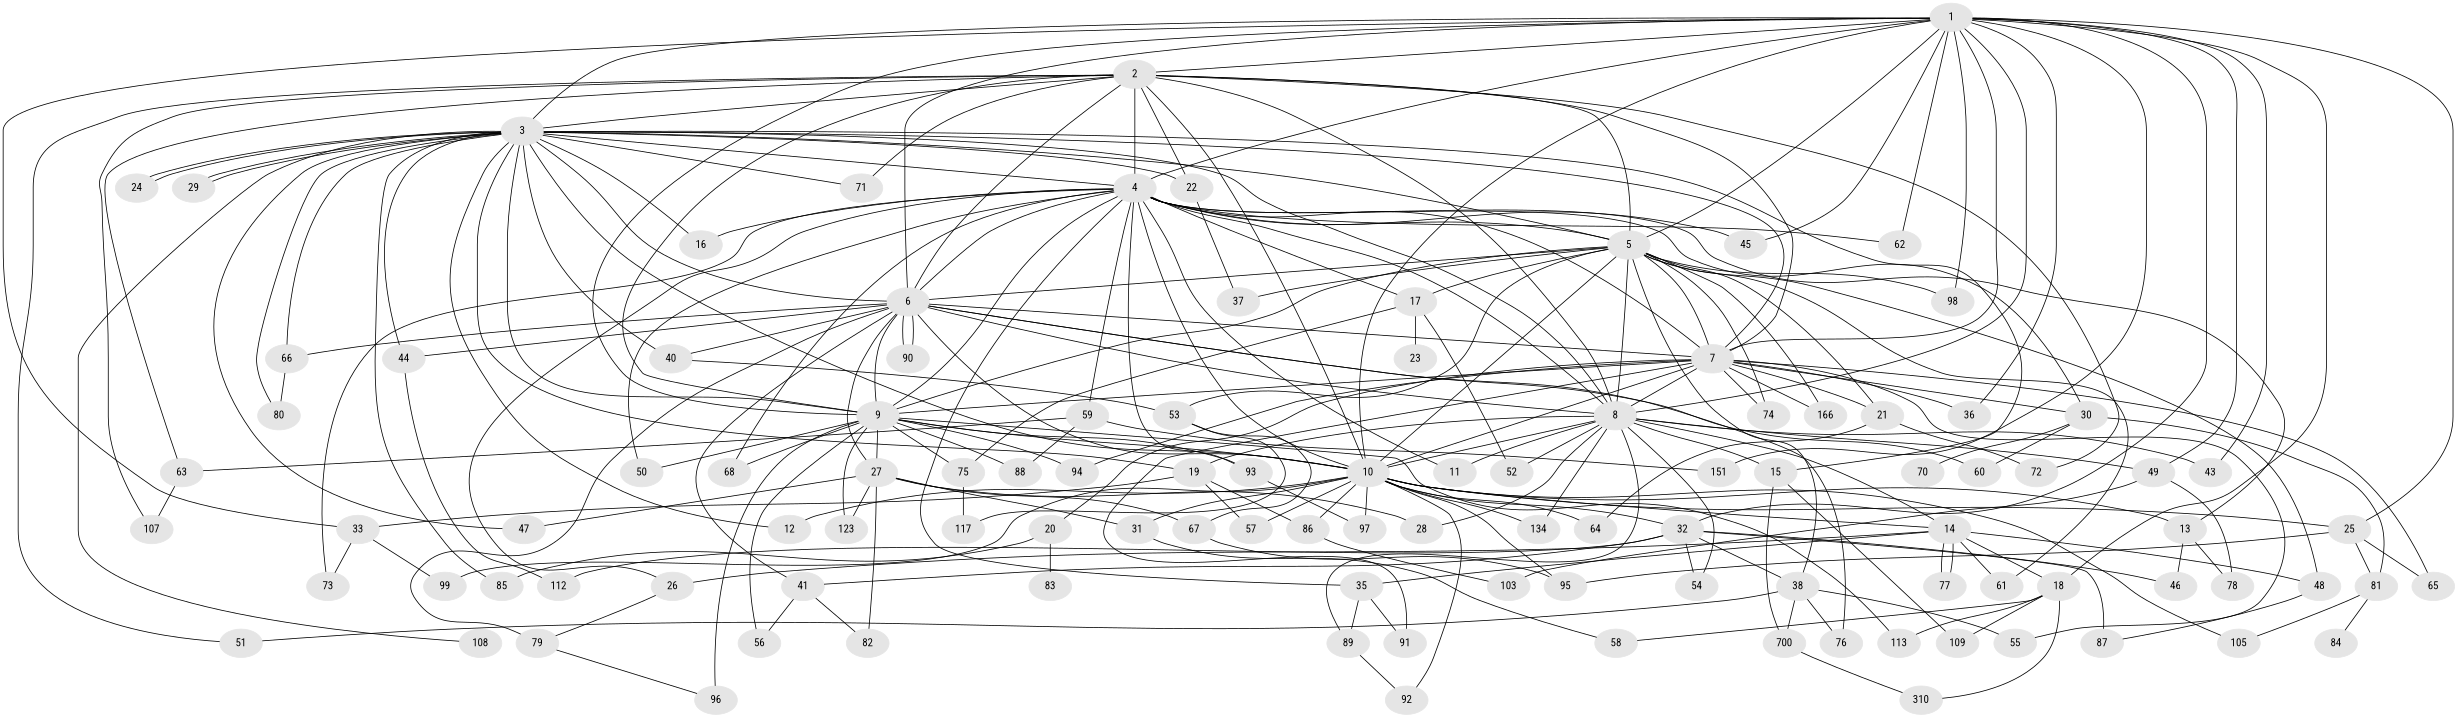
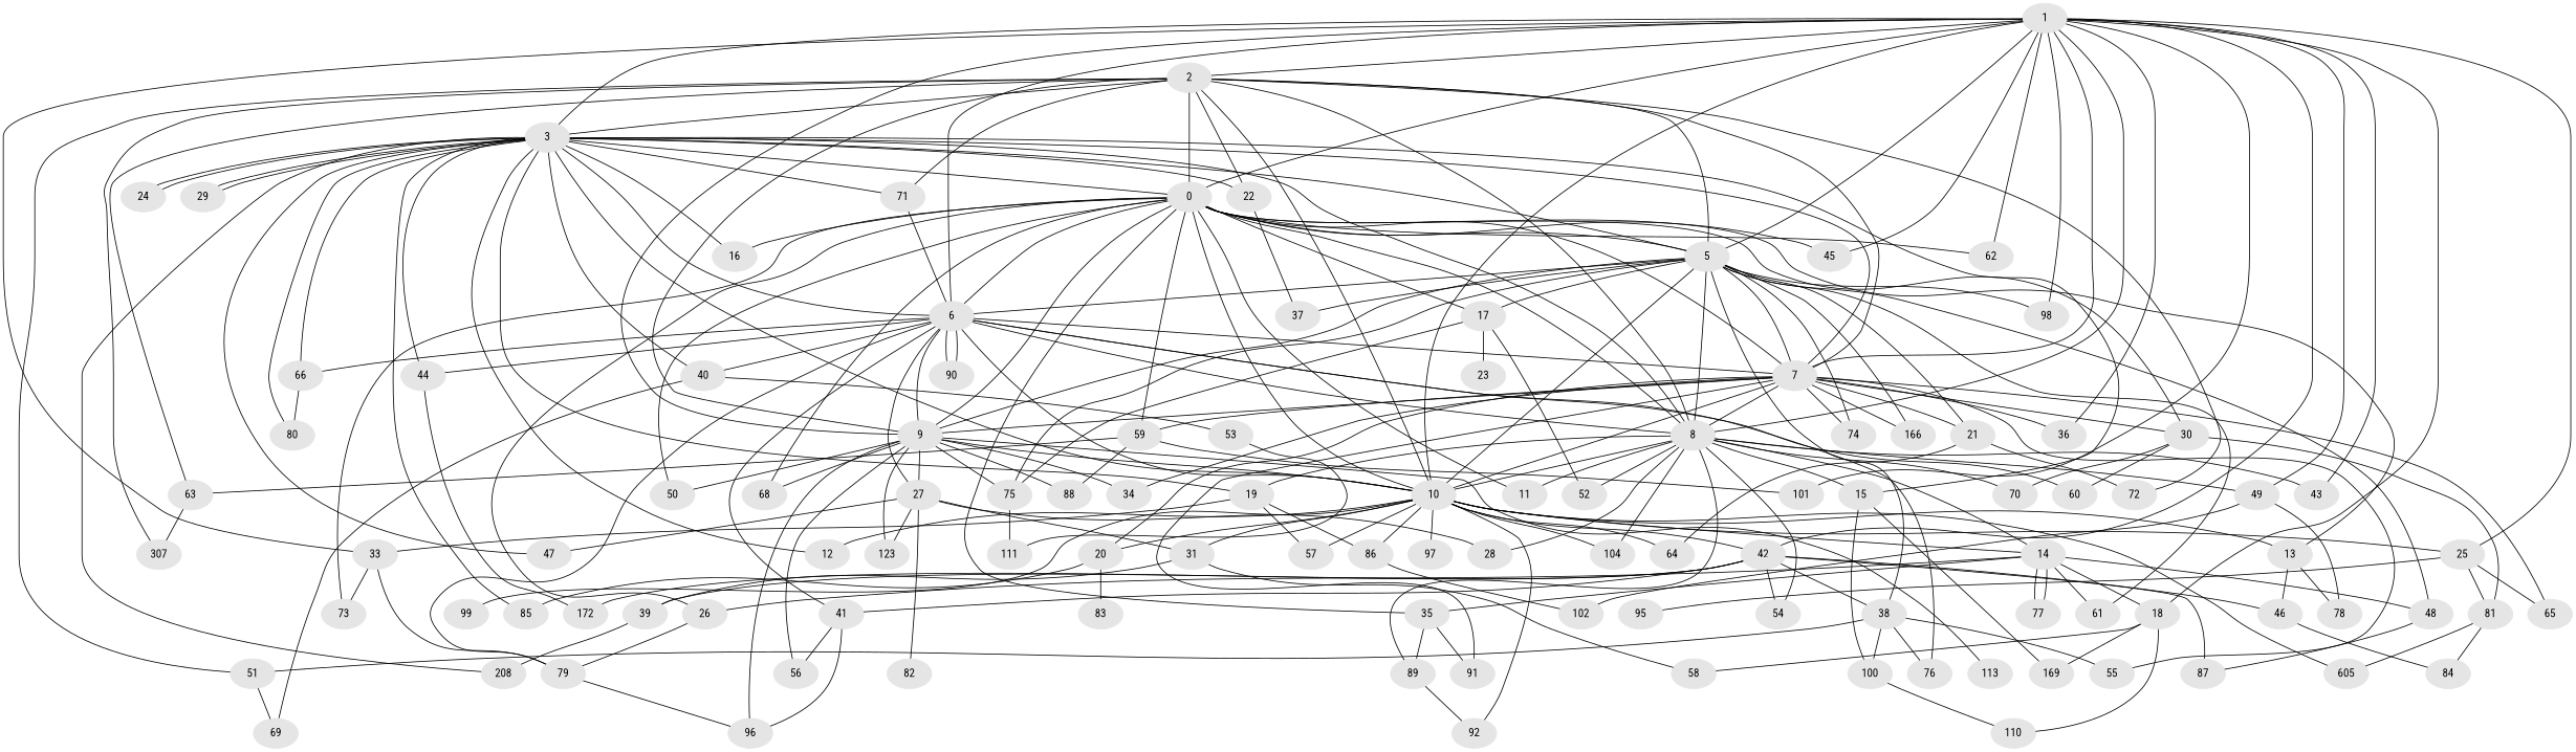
  graph {
    fontname="Roboto Condensed"
    node [color=gray90 fontname="Roboto Condensed" style=filled]
    edge [fontname="Roboto Condensed"]
    1
    2
    3
-   4
+   4 [label=0]
    5
    6
    7
    8
    9
    10
    18
    25
-   32
+   32 [label=42]
    33
    36
    43
    45
    49
    62
    98
-   101 [label=151]
+   101
    22
    51
    63
    71
    72
-   107
+   107 [label=307]
    12
    15
    16
    19
    24
    29
    40
    44
    47
    66
    80
    85
-   108
+   108 [label=208]
    11
    13
    17
    26
    30
    35
    50
    59
    68
    73
-   93
    21
    37
    38
    48
    53
    61
    74
    n59 [label=166]
    27
    41
    60
    76
    79
    90
    20
-   34 [label=94]
+   34
    55
    65
    91
    14
    28
    52
    54
    70
    89
-   104 [label=134]
+   104
    56
    75
    88
    96
    n82 [label=123]
    113
    31
    57
    64
    86
    92
    97
    99
-   105
-   109
+   105 [label=605]
+   109 [label=169]
    58
-   110 [label=310]
+   110
    81
    95
    46
+   39
    87
-   112
+   112 [label=172]
    78
-   102 [label=103]
-   100 [label=700]
+   102
+   69
+   100
    23
-   67
-   111 [label=117]
+   111
    82
    83
    77
    84
    1 -- 2
    1 -- 3
    1 -- 4
    1 -- 5
    1 -- 6
    1 -- 7
    1 -- 8
    1 -- 9
    1 -- 10
    1 -- 18
    1 -- 25
    1 -- 32
    1 -- 33
    1 -- 36
    1 -- 43
    1 -- 45
    1 -- 49
    1 -- 62
    1 -- 98
    1 -- 101
    2 -- 3
    2 -- 4
    2 -- 5
-   2 -- 6
+   71 -- 6
    2 -- 7
    2 -- 8
    2 -- 9
    2 -- 10
    2 -- 22
    2 -- 51
    2 -- 63
    2 -- 71
    2 -- 72
    2 -- 107
    3 -- 4
    3 -- 5
    3 -- 6
    3 -- 7
    3 -- 8
-   3 -- 9
    3 -- 10
    3 -- 22
    3 -- 71
    3 -- 12
    3 -- 15
    3 -- 16
    3 -- 19
    3 -- 24
    3 -- 24
    3 -- 29
    3 -- 29
    3 -- 40
    3 -- 44
    3 -- 47
    3 -- 66
    3 -- 80
    3 -- 85
    3 -- 108
    4 -- 5
    4 -- 6
    4 -- 7
    4 -- 8
    4 -- 9
    4 -- 10
    4 -- 45
    4 -- 62
    4 -- 16
    4 -- 11
    4 -- 13
    4 -- 17
    4 -- 26
    4 -- 30
    4 -- 35
    4 -- 50
    4 -- 59
    4 -- 68
    4 -- 73
-   4 -- 93
    5 -- 6
    5 -- 7
    5 -- 8
    5 -- 9
    5 -- 10
    5 -- 98
    5 -- 17
    5 -- 21
    5 -- 37
    5 -- 38
    5 -- 48
-   5 -- 53
+   5 -- 75
    5 -- 61
    5 -- 74
    5 -- n59
    6 -- 7
    6 -- 8
    6 -- 9
    6 -- 10
    6 -- 40
    6 -- 44
    6 -- 66
    6 -- 27
    6 -- 41
    6 -- 60
    6 -- 76
    6 -- 79
    6 -- 90
    6 -- 90
    7 -- 8
    7 -- 9
    7 -- 10
    7 -- 36
    7 -- 30
+   7 -- 59
    7 -- 21
    7 -- 74
    7 -- n59
    7 -- 20
    7 -- 34
    7 -- 55
    7 -- 65
    7 -- 91
    8 -- 10
    8 -- 43
    8 -- 49
    8 -- 15
    8 -- 19
    8 -- 11
    8 -- 14
    8 -- 28
    8 -- 52
    8 -- 54
+   8 -- 70
    8 -- 89
    8 -- 104
    9 -- 10
    9 -- 50
    9 -- 68
-   9 -- 93
    9 -- 27
    9 -- 34
    9 -- 56
    9 -- 75
    9 -- 88
    9 -- 96
    9 -- n82
    9 -- 113
    10 -- 25
    10 -- 32
    10 -- 12
    10 -- 13
-   10 -- 95
+   10 -- 20
    10 -- 14
    10 -- 104
    10 -- 31
    10 -- 57
    10 -- 64
    10 -- 86
    10 -- 92
    10 -- 97
    10 -- 99
    10 -- 105
-   18 -- 113
    18 -- 109
    18 -- 58
    18 -- 110
    25 -- 65
    25 -- 81
    25 -- 95
    32 -- 38
    32 -- 41
    32 -- 54
    32 -- 46
+   32 -- 39
    32 -- 87
    32 -- 112
    33 -- 73
-   33 -- 99
+   33 -- 79
    49 -- 78
    49 -- 102
    22 -- 37
+   51 -- 69
    63 -- 107
    15 -- 109
    15 -- 100
    19 -- 33
    19 -- 57
    19 -- 86
    40 -- 53
+   40 -- 69
    44 -- 112
    66 -- 80
    13 -- 46
    13 -- 78
    17 -- 52
    17 -- 75
    17 -- 23
    26 -- 79
    30 -- 60
    30 -- 70
    30 -- 81
    35 -- 91
    35 -- 89
    59 -- 101
    59 -- 63
    59 -- 88
-   93 -- 97
    21 -- 72
    21 -- 64
    38 -- 51
    38 -- 76
    38 -- 55
    38 -- 100
    48 -- 87
-   53 -- 67
    53 -- 111
    27 -- 47
    27 -- 28
    27 -- n82
    27 -- 31
-   27 -- 67
    27 -- 82
    41 -- 56
-   41 -- 82
+   41 -- 96
    79 -- 96
    20 -- 85
    20 -- 83
    14 -- 18
    14 -- 26
    14 -- 35
    14 -- 48
    14 -- 61
    14 -- 77
    14 -- 77
    89 -- 92
    75 -- 111
    31 -- 58
+   31 -- 39
    86 -- 102
    81 -- 105
    81 -- 84
+   46 -- 84
+   39 -- 108
    100 -- 110
-   67 -- 95
  }
